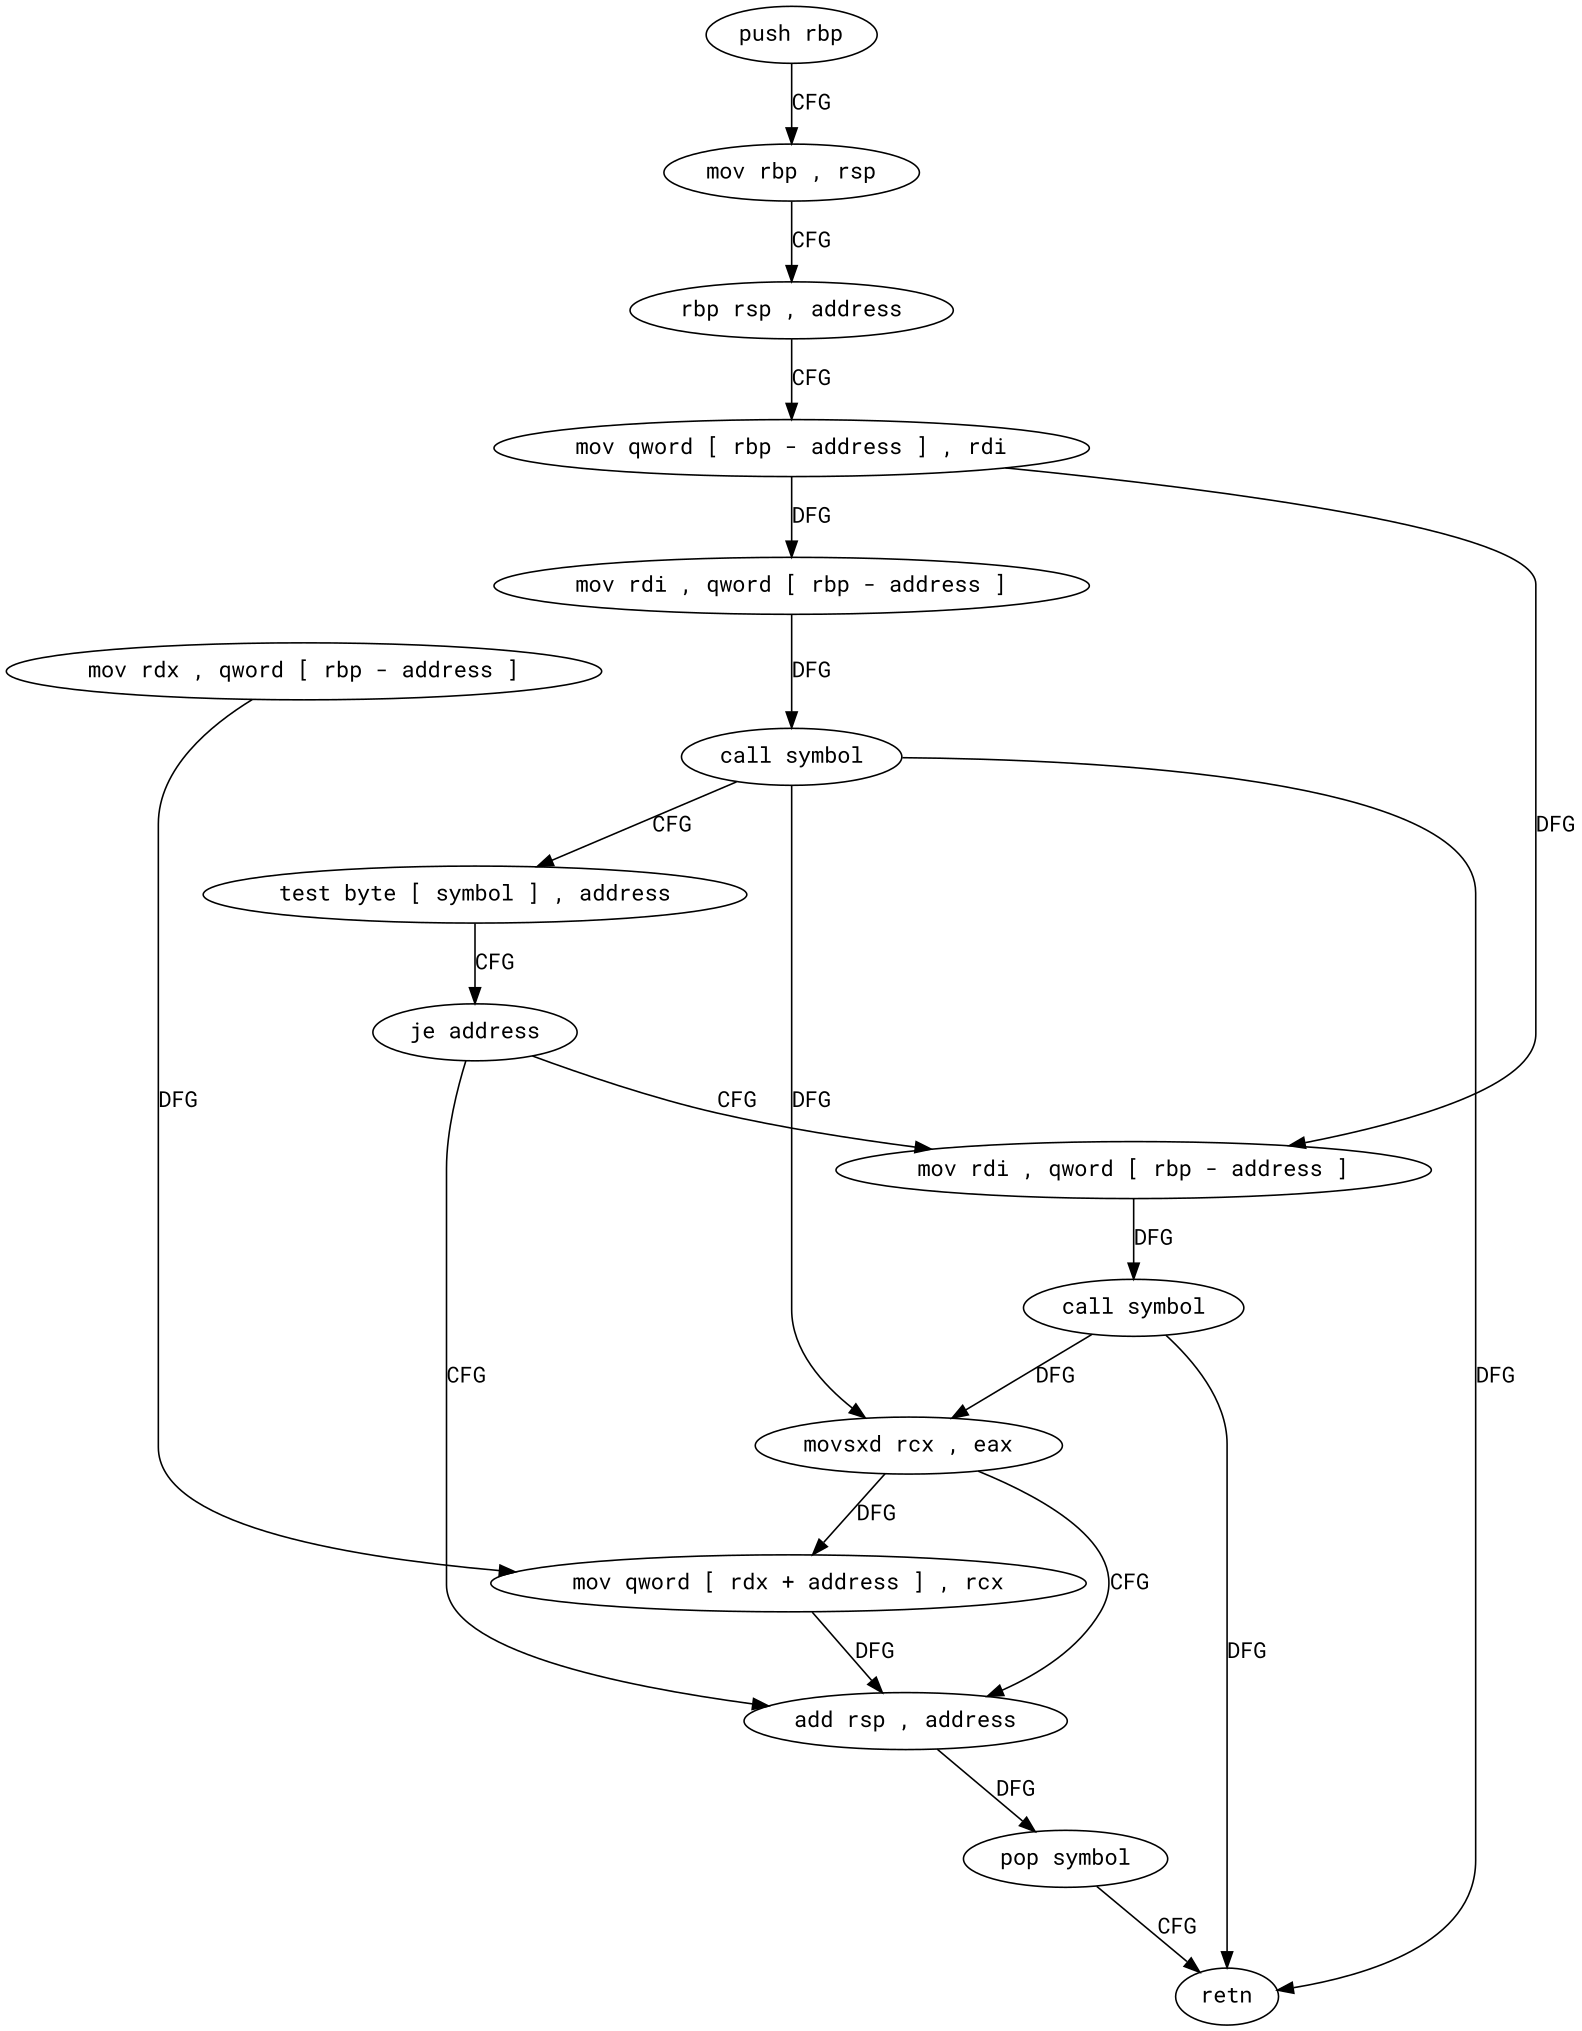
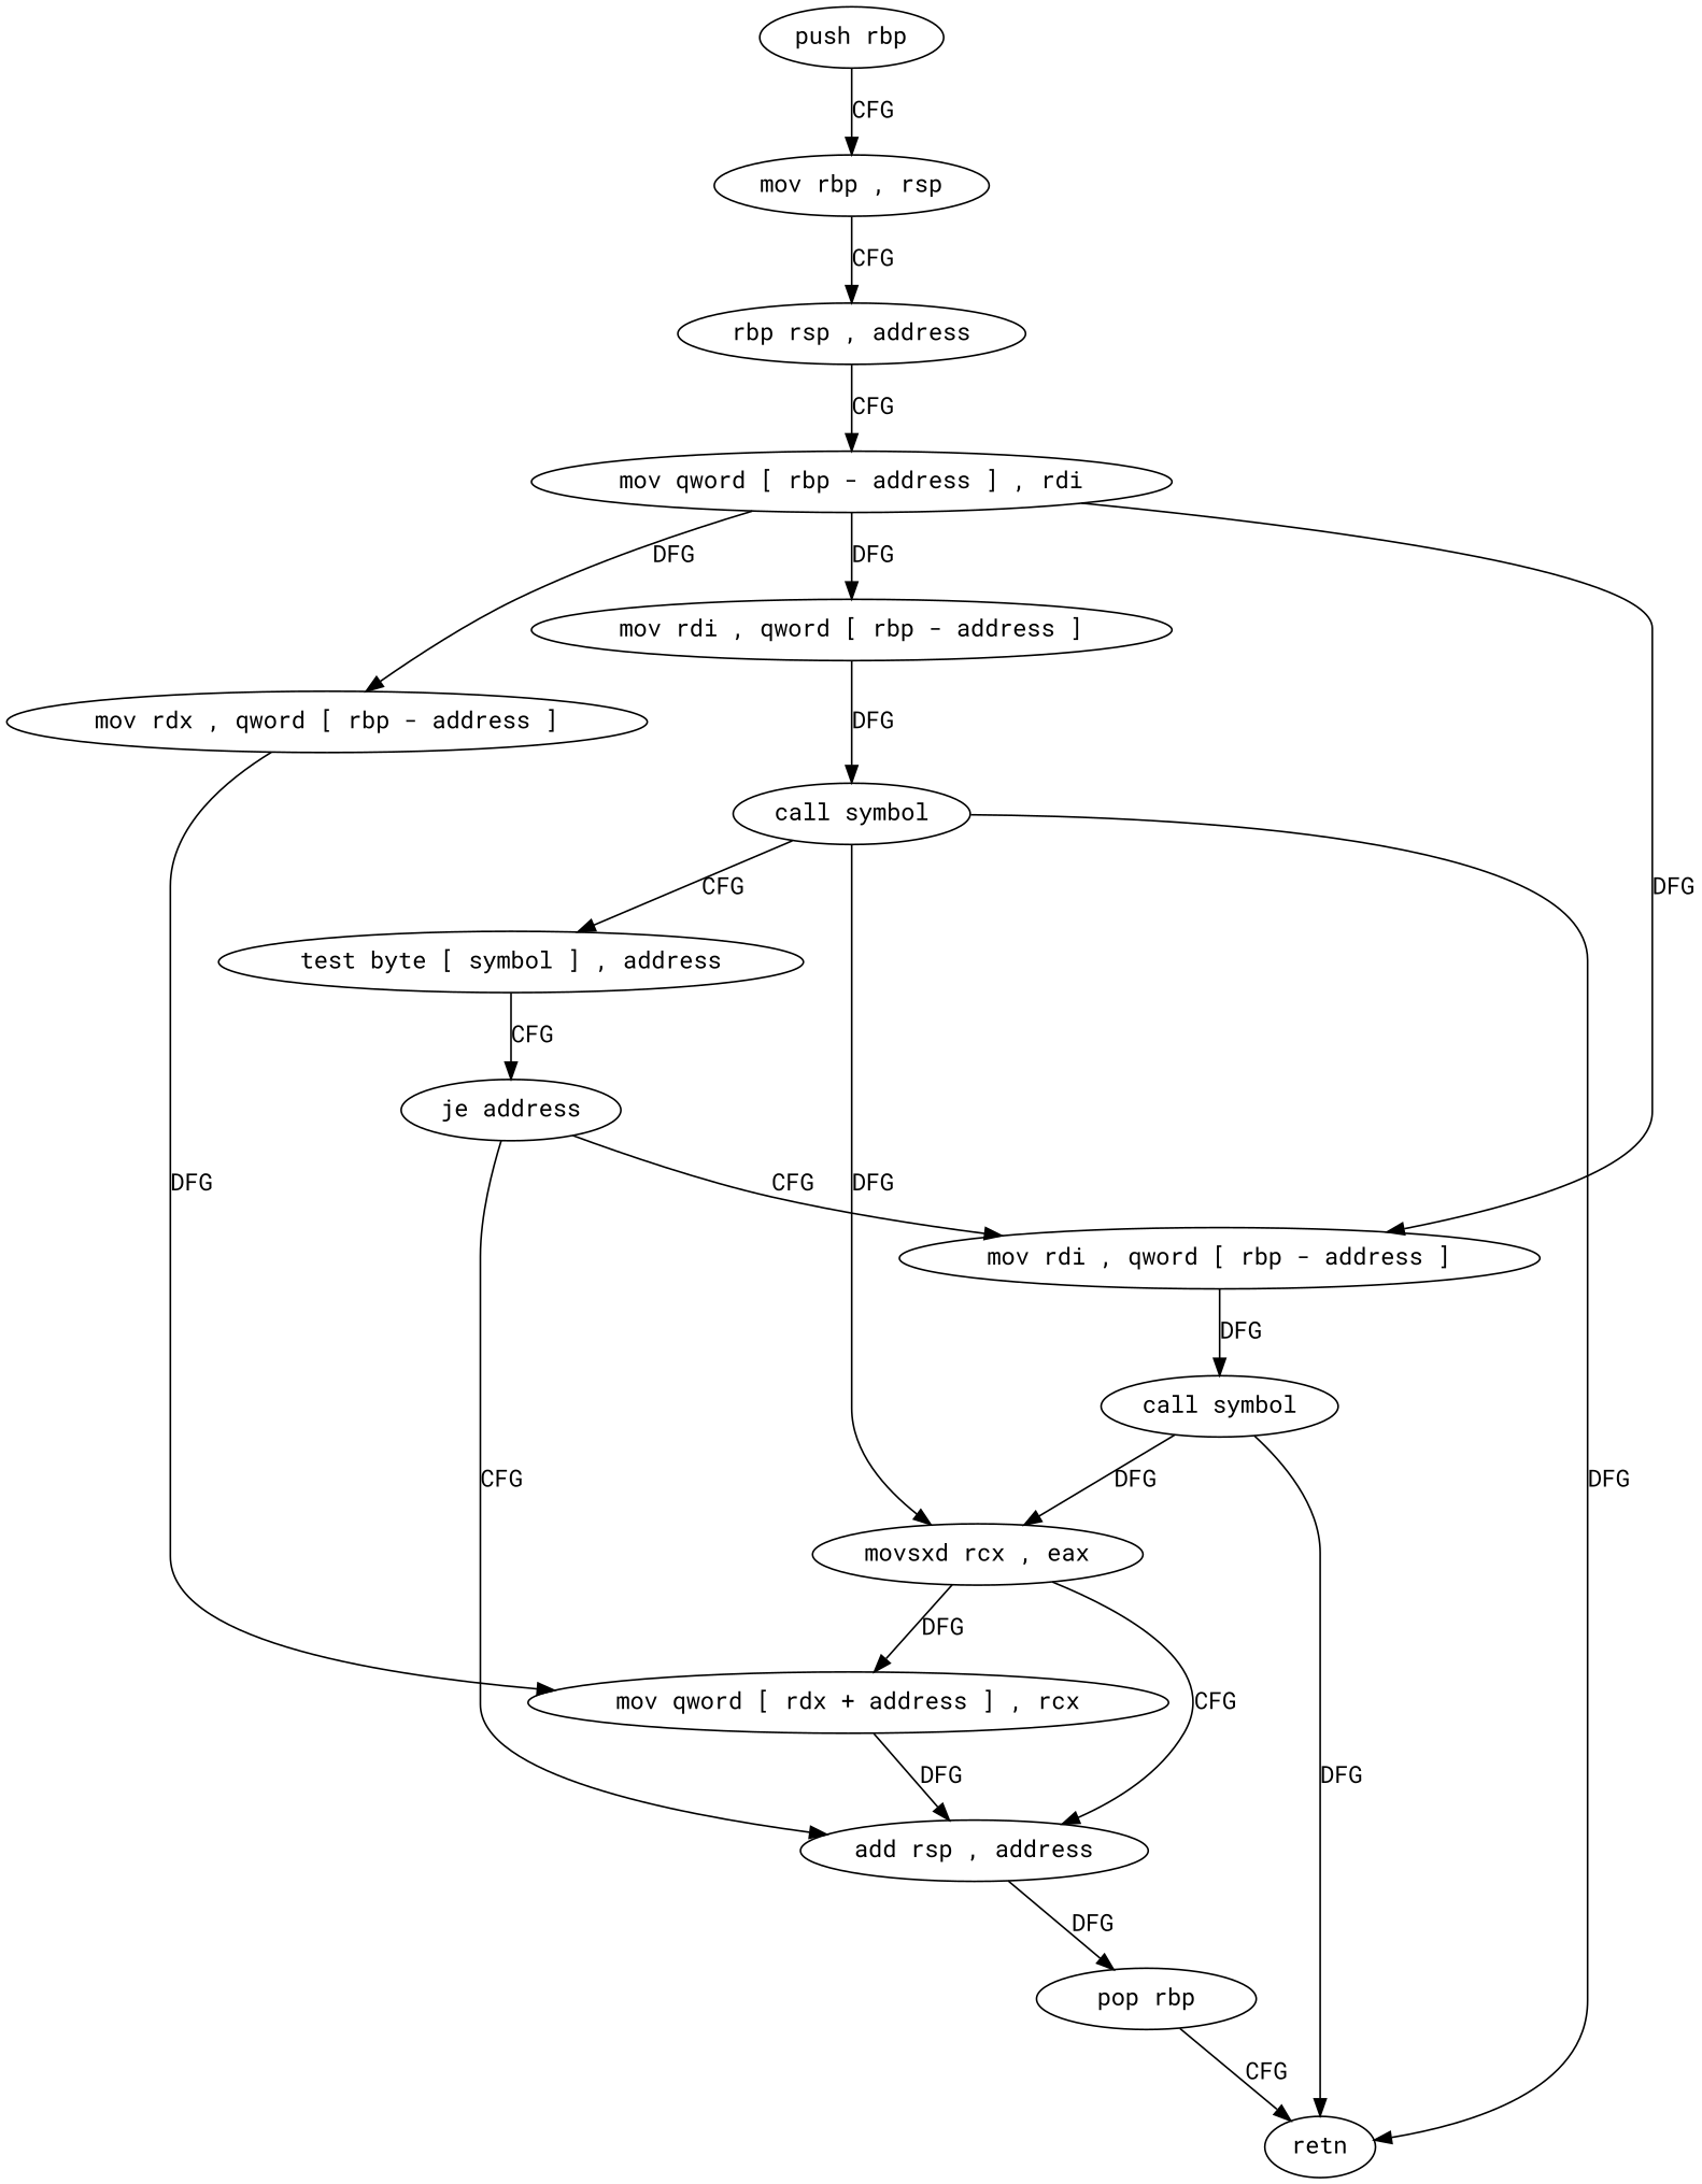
  digraph {
    fontname="Roboto Mono"
    node [fontname="Roboto Mono"]
    edge [fontname="Roboto Mono"]
    n1 [label="push rbp"]
    n2 [label="mov rbp , rsp"]
    n3 [label="rbp rsp , address"]
    n4 [label="mov qword [ rbp - address ] , rdi"]
    n5 [label="mov rdi , qword [ rbp - address ]"]
    n6 [label="mov rdi , qword [ rbp - address ]"]
    n7 [label="mov rdx , qword [ rbp - address ]"]
    n8 [label="call symbol"]
    n9 [label="call symbol"]
    n10 [label="mov qword [ rdx + address ] , rcx"]
    n11 [label="test byte [ symbol ] , address"]
    n12 [label=retn]
    n13 [label="movsxd rcx , eax"]
    n14 [label="je address"]
    n15 [label="add rsp , address"]
-   n16 [label="pop symbol"]
+   n16 [label="pop rbp"]
    n1 -> n2 [label=CFG]
    n2 -> n3 [label=CFG]
    n3 -> n4 [label=CFG]
    n4 -> n5 [label=DFG]
    n4 -> n6 [label=DFG]
+   n4 -> n7 [label=DFG]
    n5 -> n8 [label=DFG]
    n6 -> n9 [label=DFG]
    n7 -> n10 [label=DFG]
    n8 -> n11 [label=CFG]
    n8 -> n12 [label=DFG]
    n8 -> n13 [label=DFG]
    n9 -> n12 [label=DFG]
    n9 -> n13 [label=DFG]
    n10 -> n15 [label=DFG]
    n11 -> n14 [label=CFG]
    n13 -> n10 [label=DFG]
    n13 -> n15 [label=CFG]
    n14 -> n6 [label=CFG]
    n14 -> n15 [label=CFG]
    n15 -> n16 [label=DFG]
    n16 -> n12 [label=CFG]
  }
